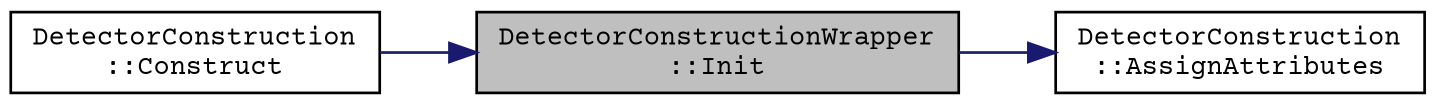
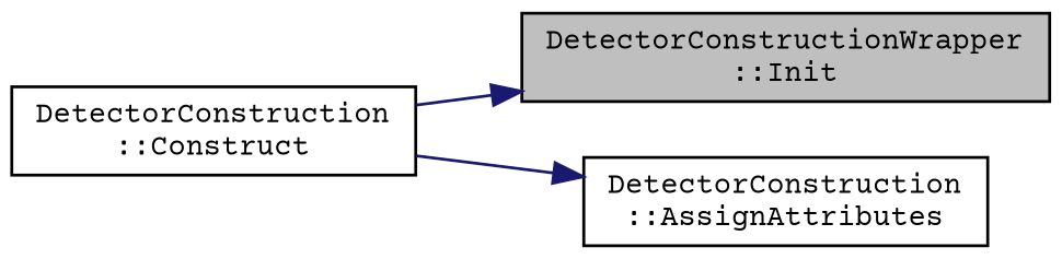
  digraph {
    fontname="Courier Prime"
    rankdir=LR
    node [color=black fontname="Courier Prime" fontsize=10 shape=record]
    edge [color=midnightblue fontname="Courier Prime" fontsize=10 labelfontname=FreeSans labelfontsize=10 style=solid]
    n1 [fillcolor=grey75 fontcolor=black height=0.2 label="DetectorConstructionWrapper\l::Init" style=filled width=0.4]
    n2 [height=0.2 label="DetectorConstruction\l::Construct" width=0.4]
    n3 [height=0.2 label="DetectorConstruction\l::AssignAttributes" width=0.4]
    n2 -> n1
-   n1 -> n3
+   n2 -> n3
  }
